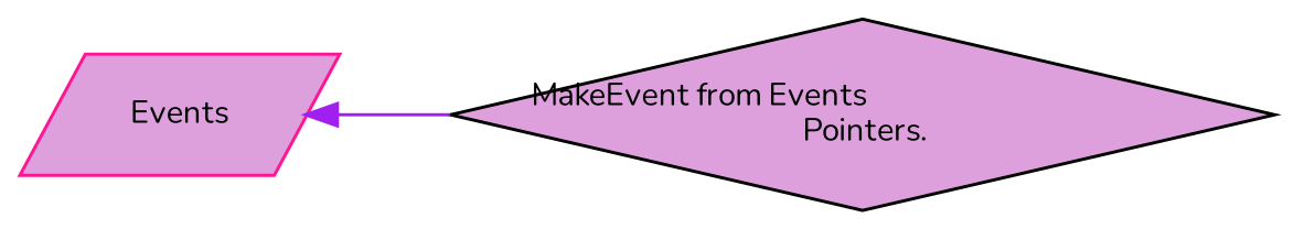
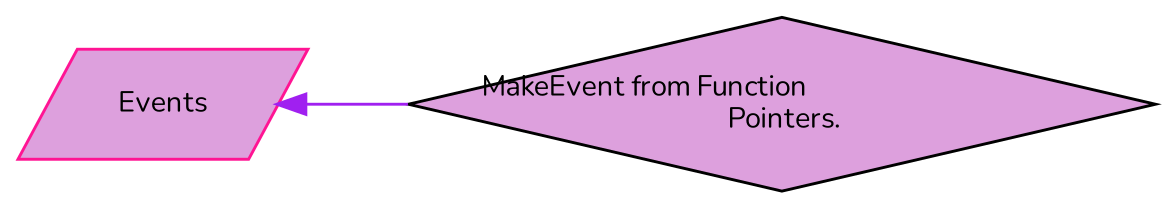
  digraph {
    rankdir=LR
    fontname=Nunito
    node [fillcolor=plum fontname=Nunito fontsize=10 style=filled]
-   n1 [color=black fontcolor=black height=0.2 label="MakeEvent from Events\l Pointers." shape=diamond width=0.4]
+   n1 [color=black fontcolor=black height=0.2 label="MakeEvent from Function\l Pointers." shape=diamond width=0.4]
    n2 [color=deeppink height=0.2 label=Events shape=parallelogram width=0.4]
    n2 -> n1 [dir=back fontname=Nunito fontsize=10 labelfontname=Helvetica labelfontsize=10 shape=plaintext style=solid color=purple]
  }
